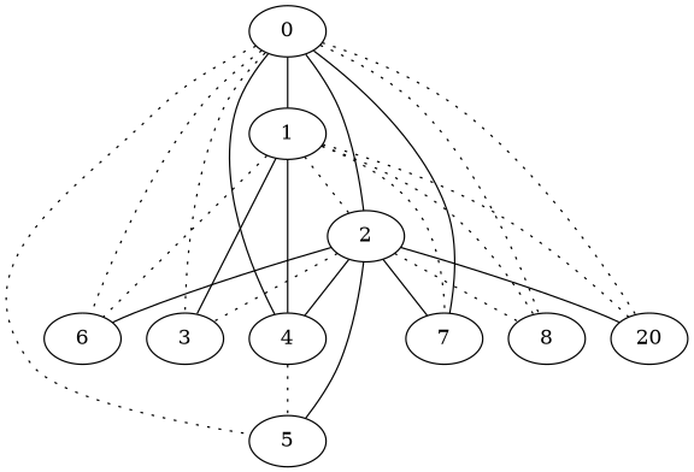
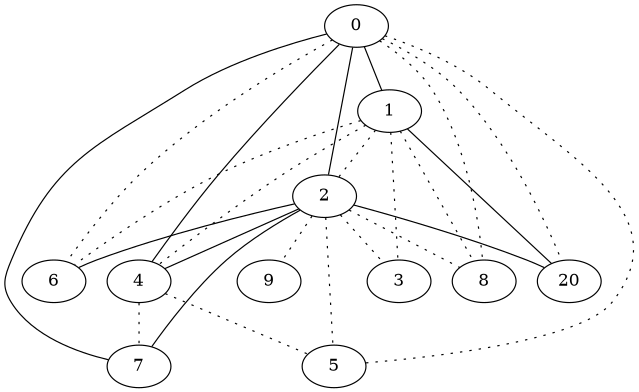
  graph {
    edge [style=dotted]
    n1 [label=0]
    n2 [label=1]
    n3 [label=3]
    n4 [label=4]
    n5 [label=5]
    n6 [label=6]
    n7 [label=7]
    n8 [label=8]
    n9 [label=20]
    n10 [label=2]
+   n11 [label=9]
    n1 -- n2 [style=""]
-   n1 -- n3
    n1 -- n4 [style=""]
    n1 -- n5
    n1 -- n6
    n1 -- n7 [style=""]
    n1 -- n8
    n1 -- n9
    n1 -- n10 [style=""]
-   n2 -- n3 [style=""]
-   n2 -- n4 [style=""]
+   n2 -- n3
+   n2 -- n4
    n2 -- n6
-   n2 -- n7
+   n4 -- n7
    n2 -- n8
-   n2 -- n9
+   n2 -- n9 [style=""]
    n2 -- n10
    n4 -- n5
    n10 -- n3
    n10 -- n4 [style=""]
-   n10 -- n5 [style=""]
+   n10 -- n5
    n10 -- n6 [style=solid]
    n10 -- n7 [style=""]
    n10 -- n8
    n10 -- n9 [style=""]
+   n10 -- n11
  }
